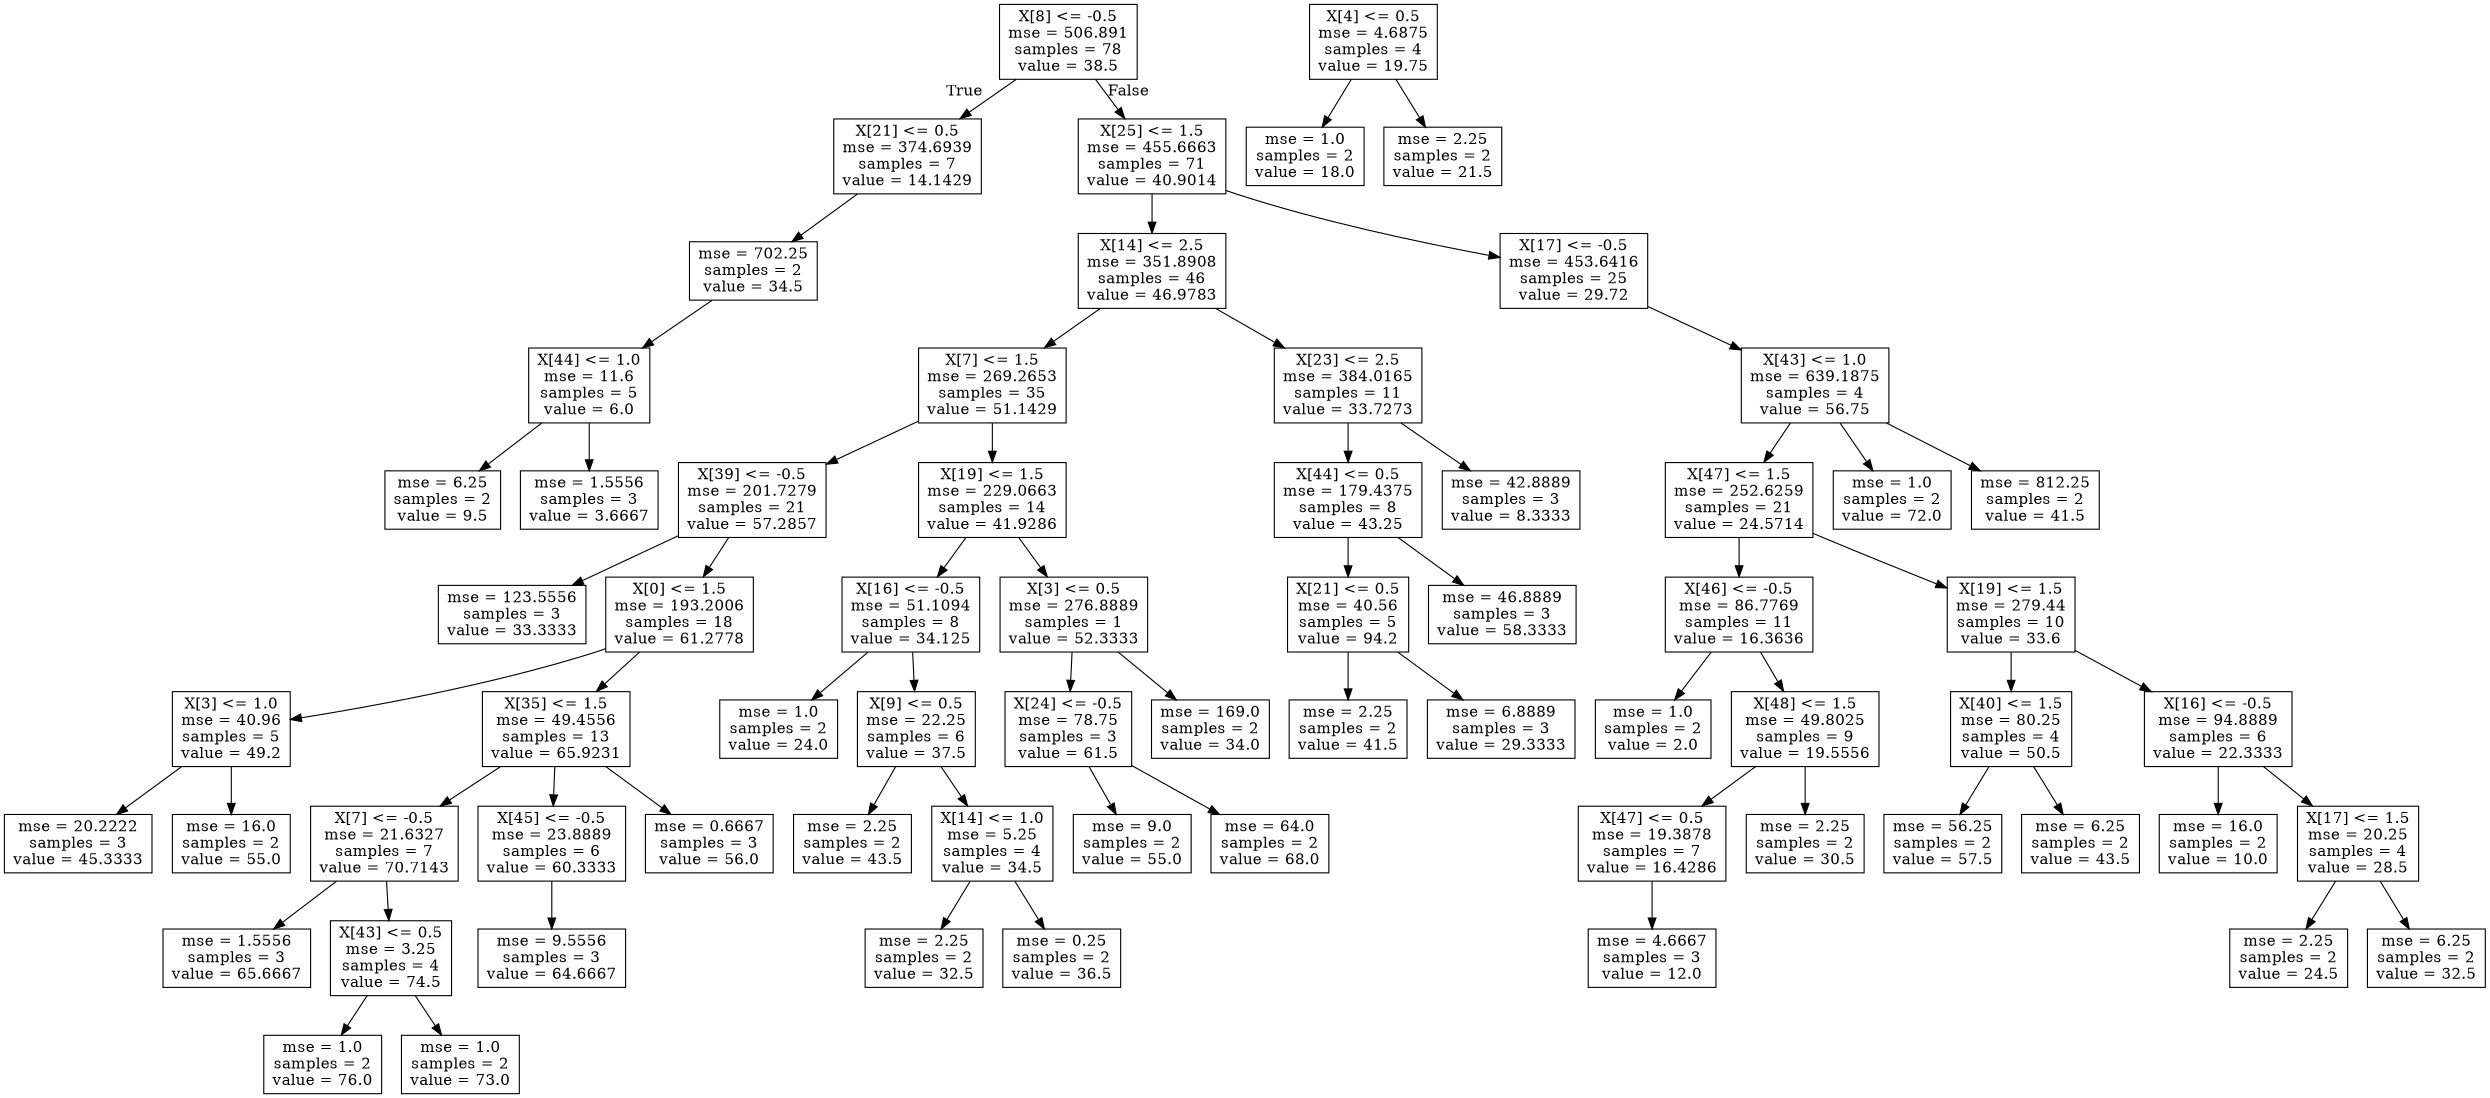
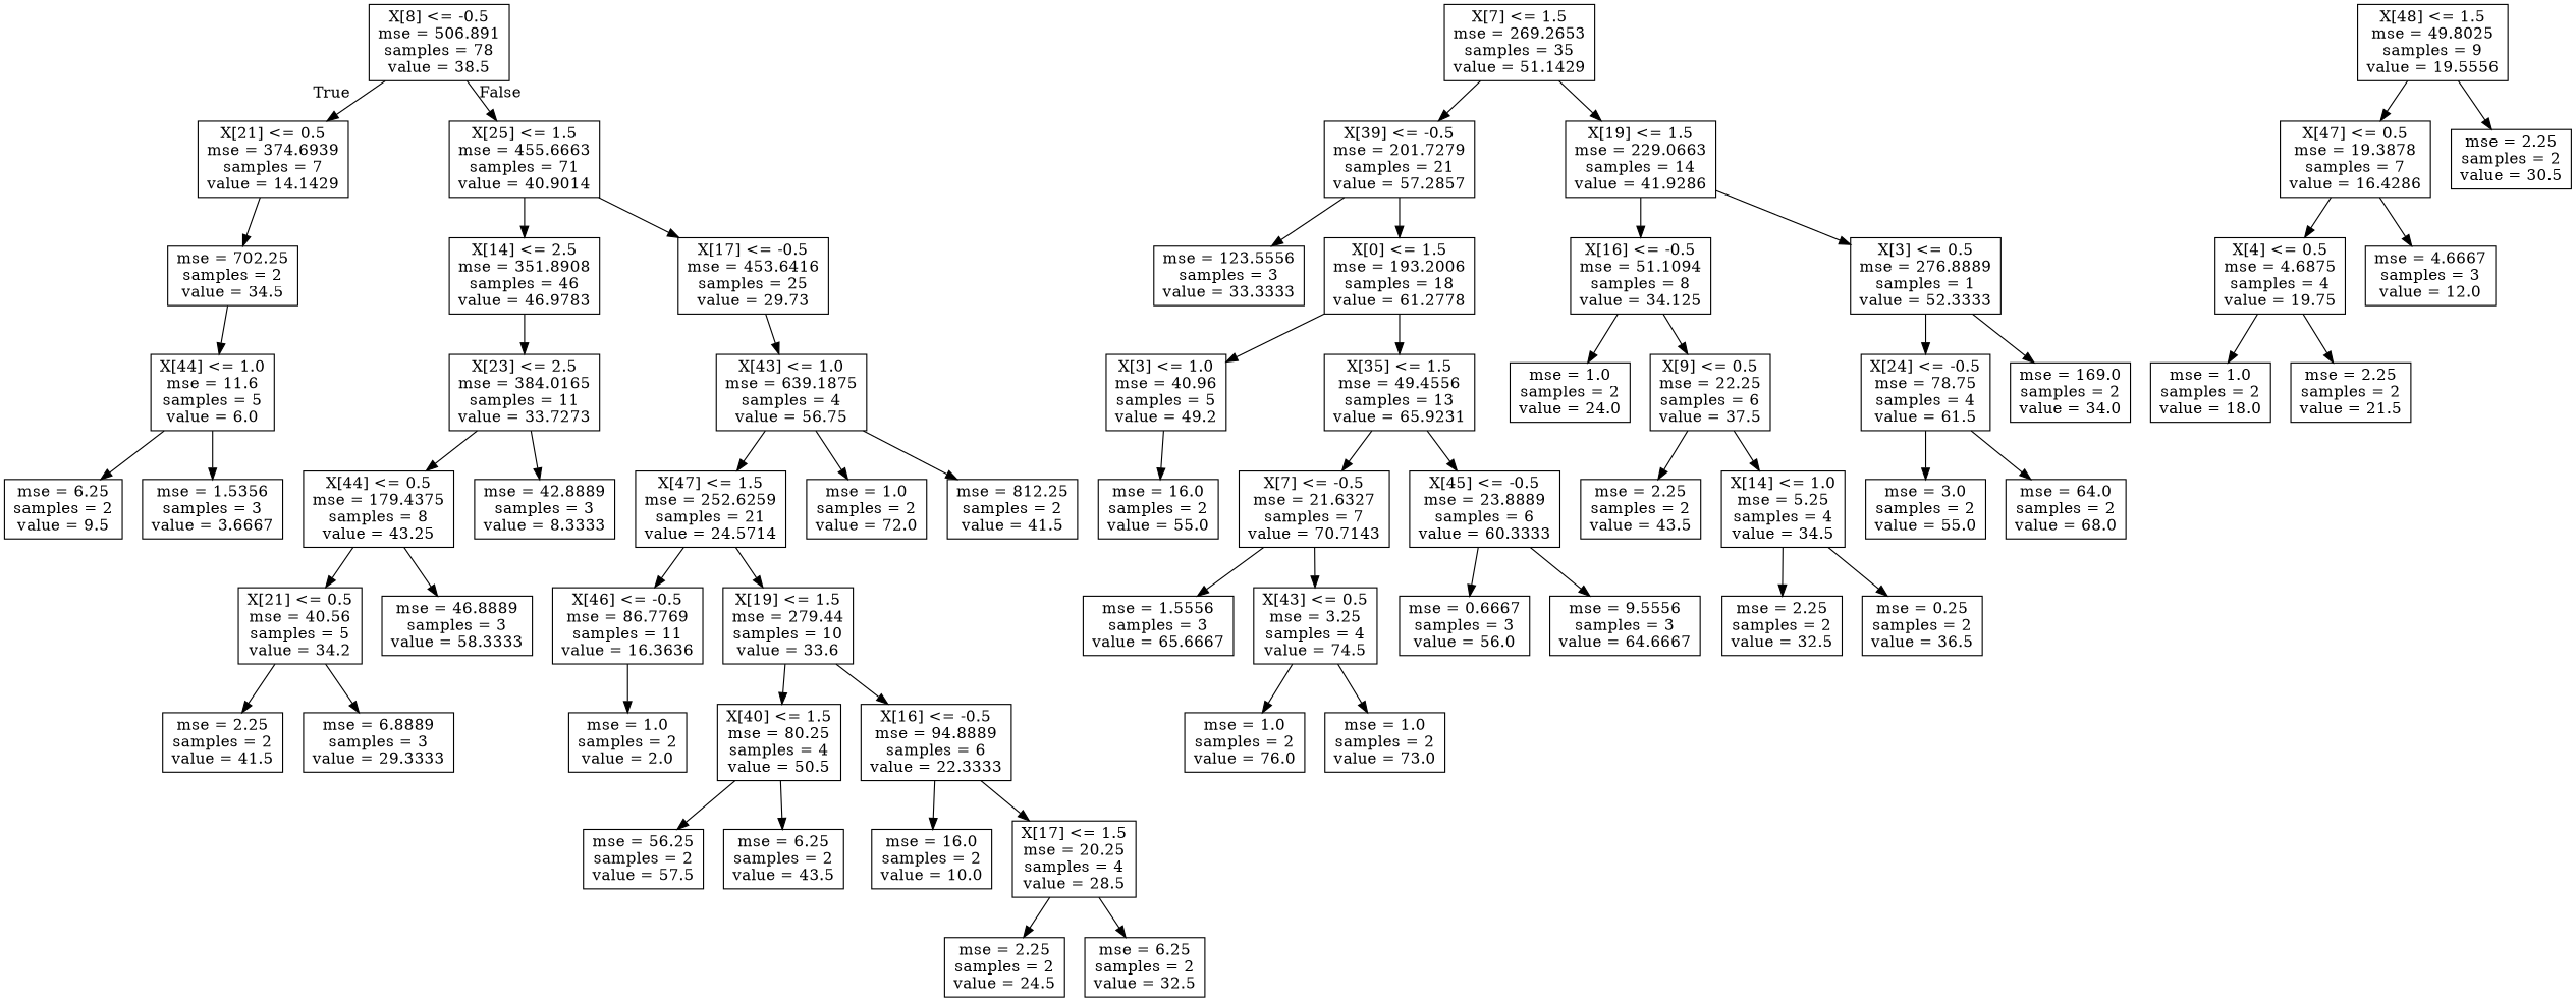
  digraph {
    node [shape=box]
    n1 [label="X[8] <= -0.5\nmse = 506.891\nsamples = 78\nvalue = 38.5"]
    n2 [label="X[21] <= 0.5\nmse = 374.6939\nsamples = 7\nvalue = 14.1429"]
    n3 [label="X[25] <= 1.5\nmse = 455.6663\nsamples = 71\nvalue = 40.9014"]
    n4 [label="mse = 702.25\nsamples = 2\nvalue = 34.5"]
    n5 [label="X[14] <= 2.5\nmse = 351.8908\nsamples = 46\nvalue = 46.9783"]
-   n6 [label="X[17] <= -0.5\nmse = 453.6416\nsamples = 25\nvalue = 29.72"]
+   n6 [label="X[17] <= -0.5\nmse = 453.6416\nsamples = 25\nvalue = 29.73"]
    n7 [label="X[44] <= 1.0\nmse = 11.6\nsamples = 5\nvalue = 6.0"]
    n8 [label="mse = 6.25\nsamples = 2\nvalue = 9.5"]
-   n9 [label="mse = 1.5556\nsamples = 3\nvalue = 3.6667"]
+   n9 [label="mse = 1.5356\nsamples = 3\nvalue = 3.6667"]
    n10 [label="X[7] <= 1.5\nmse = 269.2653\nsamples = 35\nvalue = 51.1429"]
    n11 [label="X[23] <= 2.5\nmse = 384.0165\nsamples = 11\nvalue = 33.7273"]
    n12 [label="X[43] <= 1.0\nmse = 639.1875\nsamples = 4\nvalue = 56.75"]
    n13 [label="X[39] <= -0.5\nmse = 201.7279\nsamples = 21\nvalue = 57.2857"]
    n14 [label="X[19] <= 1.5\nmse = 229.0663\nsamples = 14\nvalue = 41.9286"]
    n15 [label="X[44] <= 0.5\nmse = 179.4375\nsamples = 8\nvalue = 43.25"]
    n16 [label="mse = 42.8889\nsamples = 3\nvalue = 8.3333"]
    n17 [label="mse = 123.5556\nsamples = 3\nvalue = 33.3333"]
    n18 [label="X[0] <= 1.5\nmse = 193.2006\nsamples = 18\nvalue = 61.2778"]
    n19 [label="X[16] <= -0.5\nmse = 51.1094\nsamples = 8\nvalue = 34.125"]
    n20 [label="X[3] <= 0.5\nmse = 276.8889\nsamples = 1\nvalue = 52.3333"]
    n21 [label="X[3] <= 1.0\nmse = 40.96\nsamples = 5\nvalue = 49.2"]
    n22 [label="X[35] <= 1.5\nmse = 49.4556\nsamples = 13\nvalue = 65.9231"]
-   n23 [label="mse = 20.2222\nsamples = 3\nvalue = 45.3333"]
    n24 [label="mse = 16.0\nsamples = 2\nvalue = 55.0"]
    n25 [label="X[7] <= -0.5\nmse = 21.6327\nsamples = 7\nvalue = 70.7143"]
    n26 [label="X[45] <= -0.5\nmse = 23.8889\nsamples = 6\nvalue = 60.3333"]
    n27 [label="mse = 1.5556\nsamples = 3\nvalue = 65.6667"]
    n28 [label="X[43] <= 0.5\nmse = 3.25\nsamples = 4\nvalue = 74.5"]
    n29 [label="mse = 0.6667\nsamples = 3\nvalue = 56.0"]
    n30 [label="mse = 9.5556\nsamples = 3\nvalue = 64.6667"]
    n31 [label="mse = 1.0\nsamples = 2\nvalue = 76.0"]
    n32 [label="mse = 1.0\nsamples = 2\nvalue = 73.0"]
    n33 [label="mse = 1.0\nsamples = 2\nvalue = 24.0"]
    n34 [label="X[9] <= 0.5\nmse = 22.25\nsamples = 6\nvalue = 37.5"]
-   n35 [label="X[24] <= -0.5\nmse = 78.75\nsamples = 3\nvalue = 61.5"]
+   n35 [label="X[24] <= -0.5\nmse = 78.75\nsamples = 4\nvalue = 61.5"]
    n36 [label="mse = 169.0\nsamples = 2\nvalue = 34.0"]
    n37 [label="mse = 2.25\nsamples = 2\nvalue = 43.5"]
    n38 [label="X[14] <= 1.0\nmse = 5.25\nsamples = 4\nvalue = 34.5"]
    n39 [label="mse = 2.25\nsamples = 2\nvalue = 32.5"]
    n40 [label="mse = 0.25\nsamples = 2\nvalue = 36.5"]
-   n41 [label="mse = 9.0\nsamples = 2\nvalue = 55.0"]
+   n41 [label="mse = 3.0\nsamples = 2\nvalue = 55.0"]
    n42 [label="mse = 64.0\nsamples = 2\nvalue = 68.0"]
-   n43 [label="X[21] <= 0.5\nmse = 40.56\nsamples = 5\nvalue = 94.2"]
+   n43 [label="X[21] <= 0.5\nmse = 40.56\nsamples = 5\nvalue = 34.2"]
    n44 [label="mse = 46.8889\nsamples = 3\nvalue = 58.3333"]
    n45 [label="mse = 2.25\nsamples = 2\nvalue = 41.5"]
    n46 [label="mse = 6.8889\nsamples = 3\nvalue = 29.3333"]
    n47 [label="X[47] <= 1.5\nmse = 252.6259\nsamples = 21\nvalue = 24.5714"]
    n48 [label="mse = 1.0\nsamples = 2\nvalue = 72.0"]
    n49 [label="mse = 812.25\nsamples = 2\nvalue = 41.5"]
    n50 [label="X[46] <= -0.5\nmse = 86.7769\nsamples = 11\nvalue = 16.3636"]
    n51 [label="X[19] <= 1.5\nmse = 279.44\nsamples = 10\nvalue = 33.6"]
    n52 [label="mse = 1.0\nsamples = 2\nvalue = 2.0"]
    n53 [label="X[48] <= 1.5\nmse = 49.8025\nsamples = 9\nvalue = 19.5556"]
    n54 [label="X[40] <= 1.5\nmse = 80.25\nsamples = 4\nvalue = 50.5"]
    n55 [label="X[16] <= -0.5\nmse = 94.8889\nsamples = 6\nvalue = 22.3333"]
    n56 [label="X[47] <= 0.5\nmse = 19.3878\nsamples = 7\nvalue = 16.4286"]
    n57 [label="mse = 2.25\nsamples = 2\nvalue = 30.5"]
    n58 [label="X[4] <= 0.5\nmse = 4.6875\nsamples = 4\nvalue = 19.75"]
    n59 [label="mse = 4.6667\nsamples = 3\nvalue = 12.0"]
    n60 [label="mse = 1.0\nsamples = 2\nvalue = 18.0"]
    n61 [label="mse = 2.25\nsamples = 2\nvalue = 21.5"]
    n62 [label="mse = 56.25\nsamples = 2\nvalue = 57.5"]
    n63 [label="mse = 6.25\nsamples = 2\nvalue = 43.5"]
    n64 [label="mse = 16.0\nsamples = 2\nvalue = 10.0"]
    n65 [label="X[17] <= 1.5\nmse = 20.25\nsamples = 4\nvalue = 28.5"]
    n66 [label="mse = 2.25\nsamples = 2\nvalue = 24.5"]
    n67 [label="mse = 6.25\nsamples = 2\nvalue = 32.5"]
    n1 -> n2 [headlabel=True labelangle=45 labeldistance=2.5]
    n1 -> n3 [headlabel=False labelangle=-45 labeldistance=2.5]
    n2 -> n4
    n3 -> n5
    n3 -> n6
    n4 -> n7
-   n5 -> n10
    n5 -> n11
    n6 -> n12
    n7 -> n8
    n7 -> n9
    n10 -> n13
    n10 -> n14
    n11 -> n15
    n11 -> n16
    n12 -> n47
    n12 -> n48
    n12 -> n49
    n13 -> n17
    n13 -> n18
    n14 -> n19
    n14 -> n20
    n15 -> n43
    n15 -> n44
    n18 -> n21
    n18 -> n22
    n19 -> n33
    n19 -> n34
    n20 -> n35
    n20 -> n36
-   n21 -> n23
    n21 -> n24
    n22 -> n25
    n22 -> n26
    n25 -> n27
    n25 -> n28
-   n22 -> n29
+   n26 -> n29
    n26 -> n30
    n28 -> n31
    n28 -> n32
    n34 -> n37
    n34 -> n38
    n35 -> n41
    n35 -> n42
    n38 -> n39
    n38 -> n40
    n43 -> n45
    n43 -> n46
    n47 -> n50
    n47 -> n51
    n50 -> n52
-   n50 -> n53
    n51 -> n54
    n51 -> n55
    n53 -> n56
    n53 -> n57
    n54 -> n62
    n54 -> n63
    n55 -> n64
    n55 -> n65
+   n56 -> n58
    n56 -> n59
    n58 -> n60
    n58 -> n61
    n65 -> n66
    n65 -> n67
  }
